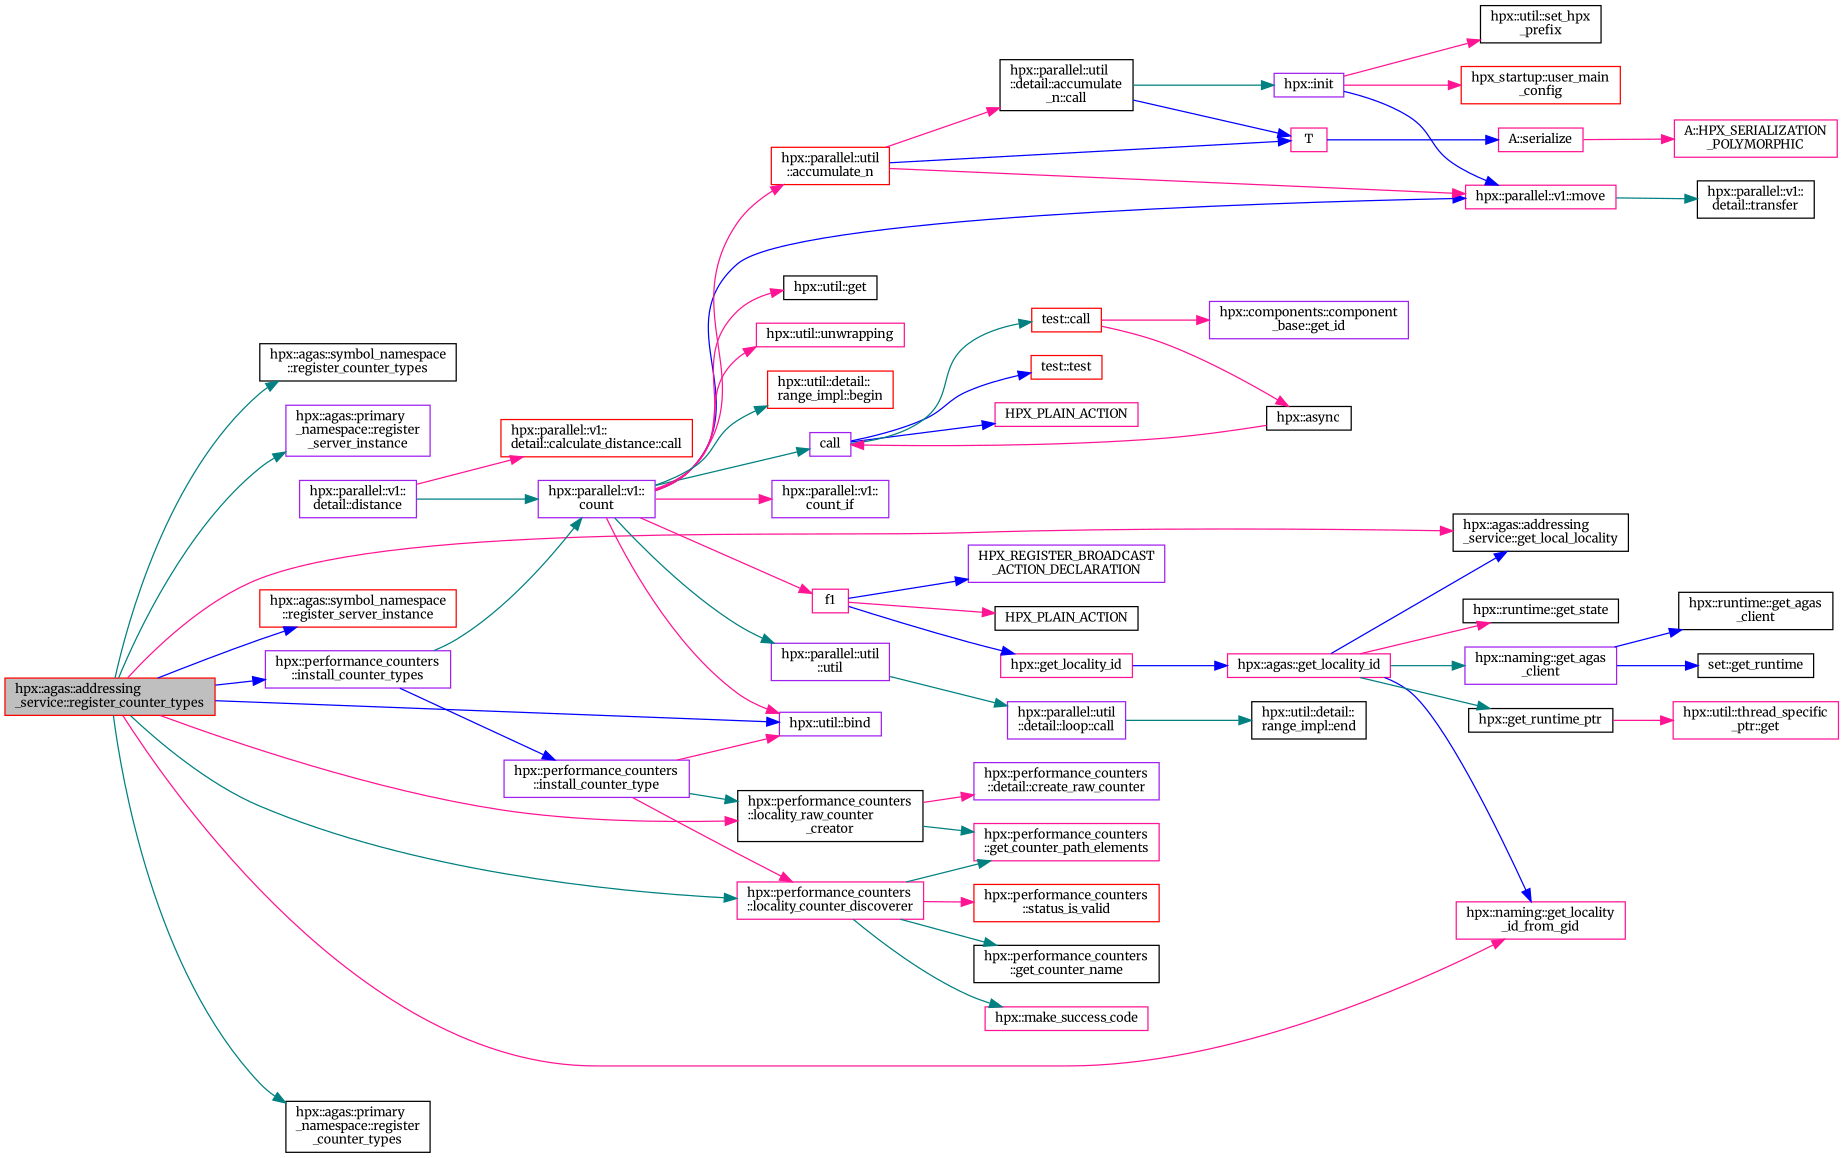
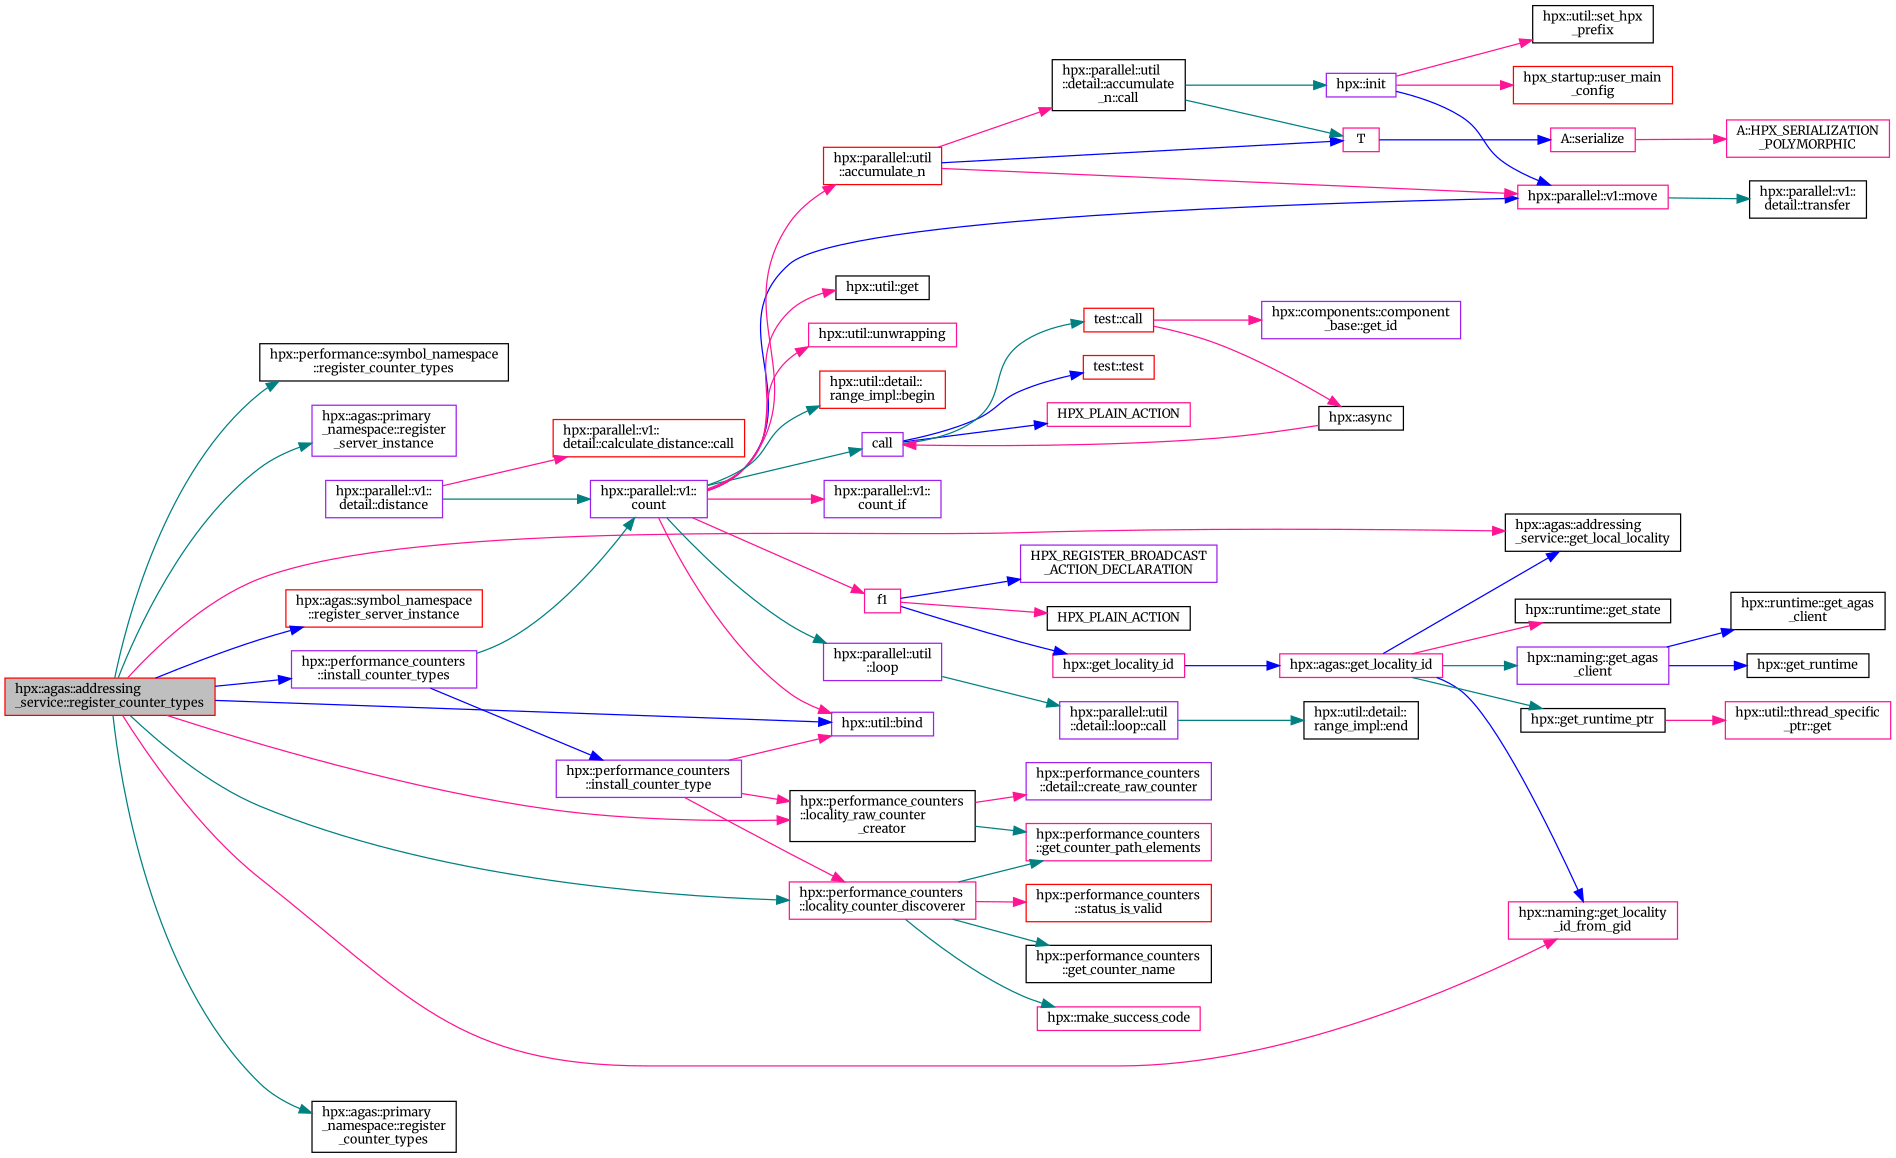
  digraph {
    fontname=Merriweather
    rankdir=LR
    node [color=black fillcolor=white fontname=Merriweather fontsize=10 shape=record style=filled]
    edge [color=deeppink fontname=Merriweather fontsize=10 labelfontname=Helvetica labelfontsize=10 style=solid]
    n1 [color=red fillcolor=grey75 fontcolor=black height=0.2 label="hpx::agas::addressing\l_service::register_counter_types" width=0.4]
    n2 [color=purple height=0.2 label="hpx::util::bind" width=0.4]
    n3 [height=0.2 label="hpx::performance_counters\l::locality_raw_counter\l_creator" width=0.4]
    n4 [color=deeppink height=0.2 label="hpx::performance_counters\l::locality_counter_discoverer" width=0.4]
    n5 [color=purple height=0.2 label="hpx::performance_counters\l::install_counter_types" width=0.4]
    n6 [height=0.2 label="hpx::agas::addressing\l_service::get_local_locality" width=0.4]
    n7 [color=deeppink height=0.2 label="hpx::naming::get_locality\l_id_from_gid" width=0.4]
    n8 [height=0.2 label="hpx::agas::primary\l_namespace::register\l_counter_types" width=0.4]
-   n9 [height=0.2 label="hpx::agas::symbol_namespace\l::register_counter_types" width=0.4]
+   n9 [height=0.2 label="hpx::performance::symbol_namespace\l::register_counter_types" width=0.4]
    n10 [color=purple height=0.2 label="hpx::agas::primary\l_namespace::register\l_server_instance" width=0.4]
    n11 [color=red height=0.2 label="hpx::agas::symbol_namespace\l::register_server_instance" width=0.4]
    n12 [color=deeppink height=0.2 label="hpx::performance_counters\l::get_counter_path_elements" width=0.4]
    n13 [color=purple height=0.2 label="hpx::performance_counters\l::detail::create_raw_counter" width=0.4]
    n14 [color=red height=0.2 label="hpx::performance_counters\l::status_is_valid" width=0.4]
    n15 [height=0.2 label="hpx::performance_counters\l::get_counter_name" width=0.4]
    n16 [color=deeppink height=0.2 label="hpx::make_success_code" width=0.4]
    n17 [color=purple height=0.2 label="hpx::parallel::v1::\lcount" width=0.4]
    n18 [color=purple height=0.2 label="hpx::performance_counters\l::install_counter_type" width=0.4]
    n19 [color=purple height=0.2 label="hpx::parallel::v1::\lcount_if" width=0.4]
    n20 [color=deeppink height=0.2 label=f1 width=0.4]
-   n21 [color=purple height=0.2 label="hpx::parallel::util\l::util" width=0.4]
+   n21 [color=purple height=0.2 label="hpx::parallel::util\l::loop" width=0.4]
    n22 [color=deeppink height=0.2 label="hpx::parallel::v1::move" width=0.4]
    n23 [height=0.2 label="hpx::util::get" width=0.4]
    n24 [color=purple height=0.2 label=call width=0.4]
    n25 [color=deeppink height=0.2 label="hpx::util::unwrapping" width=0.4]
    n26 [color=red height=0.2 label="hpx::parallel::util\l::accumulate_n" width=0.4]
    n27 [color=red height=0.2 label="hpx::util::detail::\lrange_impl::begin" width=0.4]
    n28 [color=deeppink height=0.2 label="hpx::get_locality_id" width=0.4]
    n29 [height=0.2 label=HPX_PLAIN_ACTION width=0.4]
    n30 [color=purple height=0.2 label="HPX_REGISTER_BROADCAST\l_ACTION_DECLARATION" width=0.4]
    n31 [color=purple height=0.2 label="hpx::parallel::util\l::detail::loop::call" width=0.4]
    n32 [height=0.2 label="hpx::parallel::v1::\ldetail::transfer" width=0.4]
    n33 [color=red height=0.2 label="test::test" width=0.4]
    n34 [color=deeppink height=0.2 label=HPX_PLAIN_ACTION width=0.4]
    n35 [color=red height=0.2 label="test::call" width=0.4]
    n36 [color=purple height=0.2 label="hpx::parallel::v1::\ldetail::distance" width=0.4]
    n37 [color=red height=0.2 label="hpx::parallel::v1::\ldetail::calculate_distance::call" width=0.4]
    n38 [height=0.2 label="hpx::parallel::util\l::detail::accumulate\l_n::call" width=0.4]
    n39 [color=deeppink height=0.2 label=T width=0.4]
    n40 [color=deeppink height=0.2 label="hpx::agas::get_locality_id" width=0.4]
    n41 [height=0.2 label="hpx::get_runtime_ptr" width=0.4]
    n42 [height=0.2 label="hpx::runtime::get_state" width=0.4]
    n43 [color=purple height=0.2 label="hpx::naming::get_agas\l_client" width=0.4]
    n44 [color=deeppink height=0.2 label="hpx::util::thread_specific\l_ptr::get" width=0.4]
-   n45 [height=0.2 label="set::get_runtime" width=0.4]
+   n45 [height=0.2 label="hpx::get_runtime" width=0.4]
    n46 [height=0.2 label="hpx::runtime::get_agas\l_client" width=0.4]
    n47 [height=0.2 label="hpx::util::detail::\lrange_impl::end" width=0.4]
    n48 [height=0.2 label="hpx::async" width=0.4]
    n49 [color=purple height=0.2 label="hpx::components::component\l_base::get_id" width=0.4]
    n50 [color=purple height=0.2 label="hpx::init" width=0.4]
    n51 [color=deeppink height=0.2 label="A::serialize" width=0.4]
    n52 [height=0.2 label="hpx::util::set_hpx\l_prefix" width=0.4]
    n53 [color=red height=0.2 label="hpx_startup::user_main\l_config" width=0.4]
    n54 [color=deeppink height=0.2 label="A::HPX_SERIALIZATION\l_POLYMORPHIC" width=0.4]
    n1 -> n2 [color=blue]
    n1 -> n3
    n1 -> n4 [color=teal]
    n1 -> n5 [color=blue]
    n1 -> n6
    n1 -> n7
    n1 -> n8 [color=teal]
    n1 -> n9 [color=teal]
    n1 -> n10 [color=teal]
    n1 -> n11 [color=blue]
    n3 -> n12 [color=teal]
    n3 -> n13
    n4 -> n12 [color=teal]
    n4 -> n14
    n4 -> n15 [color=teal]
    n4 -> n16 [color=teal]
    n5 -> n17 [color=teal]
    n5 -> n18 [color=blue]
    n17 -> n2
    n17 -> n19
    n17 -> n20
    n17 -> n21 [color=teal]
    n17 -> n22 [color=blue]
    n17 -> n23
    n17 -> n24 [color=teal]
    n17 -> n25
    n17 -> n26
    n17 -> n27 [color=teal]
    n18 -> n2
-   n18 -> n3 [color=teal]
+   n18 -> n3
    n18 -> n4
    n20 -> n28 [color=blue]
    n20 -> n29
    n20 -> n30 [color=blue]
    n21 -> n31 [color=teal]
    n22 -> n32 [color=teal]
    n24 -> n33 [color=blue]
    n24 -> n34 [color=blue]
    n24 -> n35 [color=teal]
    n26 -> n22
    n26 -> n38
    n26 -> n39 [color=blue]
    n28 -> n40 [color=blue]
    n31 -> n47 [color=teal]
    n35 -> n48
    n35 -> n49
    n36 -> n17 [color=teal]
    n36 -> n37
-   n38 -> n39 [color=blue]
+   n38 -> n39 [color=teal]
    n38 -> n50 [color=teal]
    n39 -> n51 [color=blue]
    n40 -> n6 [color=blue]
    n40 -> n7 [color=blue]
    n40 -> n41 [color=teal]
    n40 -> n42
    n40 -> n43 [color=teal]
    n41 -> n44
    n43 -> n45 [color=blue]
    n43 -> n46 [color=blue]
    n48 -> n24
    n50 -> n22 [color=blue]
    n50 -> n52
    n50 -> n53
    n51 -> n54
  }
